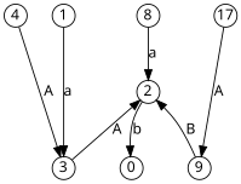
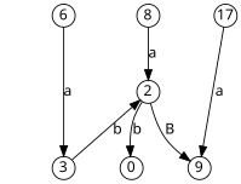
  digraph {
    fontname="Noto Sans"
    rankdir=TB
    node [fixedsize=true fontname="Noto Sans" shape=circle]
    edge [fontname="Noto Sans"]
    0 [width=0.3]
    2 [width=0.3]
    3 [width=0.3]
    9 [width=0.3]
-   4 [width=0.3]
-   6 [width=0.3 label=1]
+   6 [width=0.3]
    8 [width=0.3]
    n8 [label=17 width=0.3]
    subgraph sub_1 {
      rank=same
      0
    }
    subgraph sub_2 {
      rank=same
      2
    }
    subgraph sub_3 {
      rank=same
      3
      9
    }
    subgraph sub_4 {
      rank=same
-     4
      6
      8
      n8
    }
    2 -> 0 [label=b]
-   3 -> 2 [label=A]
-   9 -> 2 [label=B]
-   4 -> 3 [label=A]
+   3 -> 2 [label=b]
+   2 -> 9 [label=B]
    6 -> 3 [label=a]
    8 -> 2 [label=a]
-   n8 -> 9 [label=A]
+   n8 -> 9 [label=a]
  }
